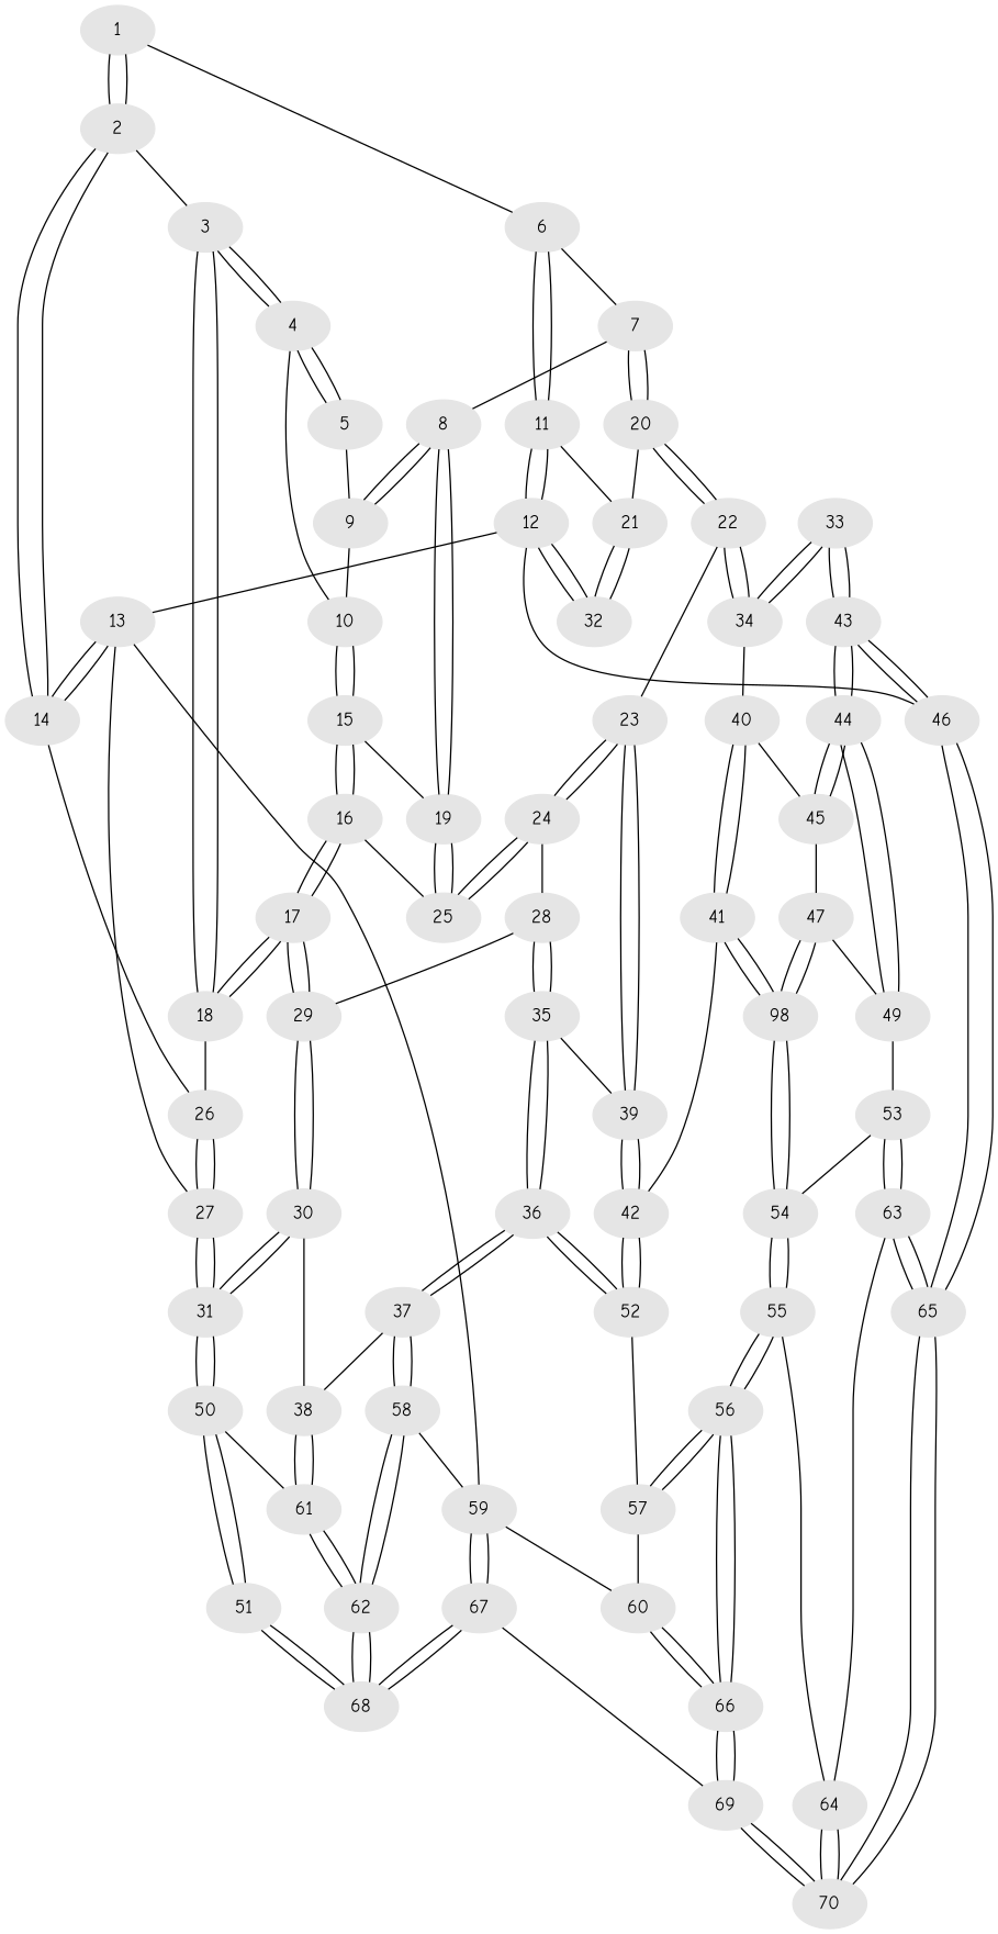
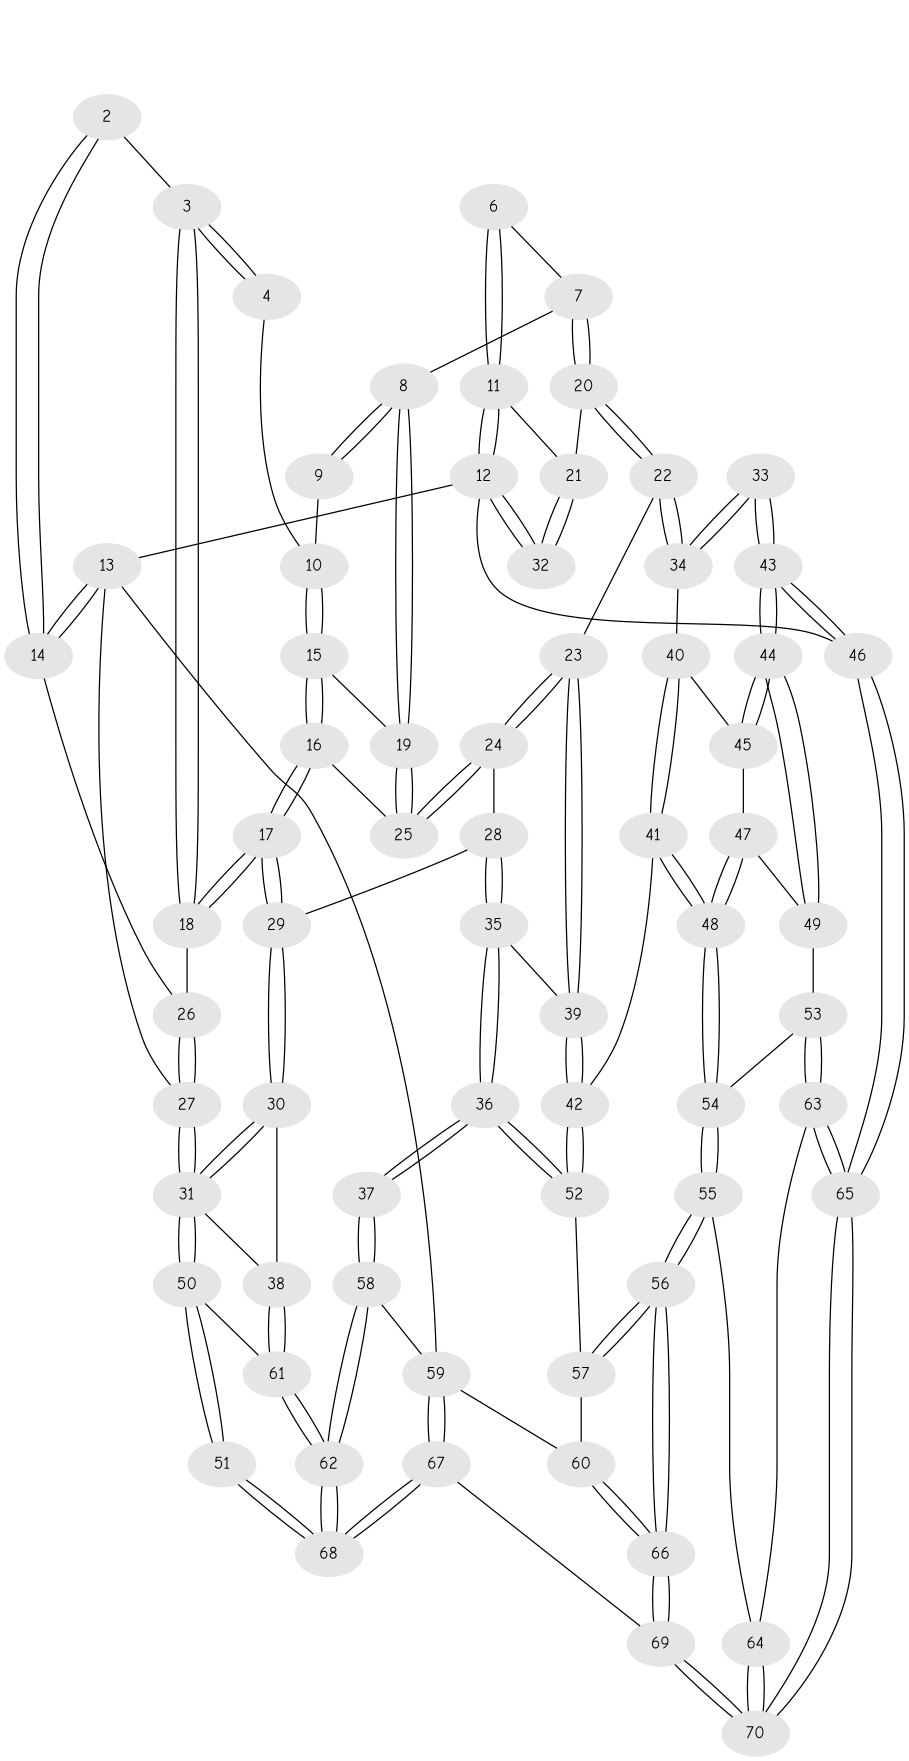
  graph {
    fontname="Comic Neue"
    node [color=gray90 fontname="Comic Neue" style=filled]
    edge [fontname="Comic Neue"]
-   1
    2
    6
    3
    14
    7
    11
    4
    18
    26
-   5
    10
    9
    15
    8
    20
    12
    21
    19
    22
    25
    16
    13
    32
    46
    27
    59
    65
    31
    51
    68
    17
    29
    30
    23
    34
    24
    39
    40
    28
    42
    35
    50
    36
    38
    61
    33
    43
    44
    41
    45
    37
    52
    58
    57
    62
-   48 [label=98]
+   48
    47
    54
    49
    53
    70
    55
    63
    60
    64
    56
    66
    69
    67
-   1 -- 2
-   1 -- 2
-   1 -- 6
    2 -- 3
    2 -- 14
    2 -- 14
    6 -- 7
    6 -- 11
    6 -- 11
    3 -- 4
    3 -- 4
    3 -- 18
    3 -- 18
    14 -- 26
    7 -- 8
    7 -- 20
    7 -- 20
    11 -- 12
    11 -- 12
    11 -- 21
-   4 -- 5
-   4 -- 5
    4 -- 10
    18 -- 26
    26 -- 27
    26 -- 27
-   5 -- 9
    10 -- 15
    10 -- 15
    9 -- 10
    15 -- 19
    15 -- 16
    15 -- 16
    8 -- 9
    8 -- 9
    8 -- 19
    8 -- 19
    20 -- 21
    20 -- 22
    20 -- 22
    12 -- 13
    12 -- 32
    12 -- 32
    12 -- 46
    21 -- 32
    21 -- 32
    19 -- 25
    19 -- 25
    22 -- 23
    22 -- 34
    22 -- 34
    16 -- 25
    16 -- 17
    16 -- 17
    13 -- 14
    13 -- 14
    13 -- 27
    13 -- 59
    46 -- 65
    46 -- 65
    27 -- 31
    27 -- 31
    59 -- 60
    59 -- 67
    59 -- 67
    65 -- 70
    65 -- 70
    31 -- 50
    31 -- 50
    51 -- 68
    51 -- 68
    17 -- 18
    17 -- 18
    17 -- 29
    17 -- 29
    29 -- 30
    29 -- 30
    30 -- 31
    30 -- 31
    30 -- 38
    23 -- 24
    23 -- 24
    23 -- 39
    23 -- 39
    34 -- 40
    24 -- 25
    24 -- 25
    24 -- 28
    39 -- 42
    39 -- 42
    40 -- 41
    40 -- 41
    40 -- 45
    28 -- 29
    28 -- 35
    28 -- 35
    42 -- 52
    42 -- 52
    35 -- 39
    35 -- 36
    35 -- 36
    50 -- 51
    50 -- 51
    50 -- 61
    36 -- 37
    36 -- 37
    36 -- 52
    36 -- 52
    38 -- 61
    38 -- 61
    61 -- 62
    61 -- 62
    33 -- 34
    33 -- 34
    33 -- 43
    33 -- 43
    43 -- 46
    43 -- 46
    43 -- 44
    43 -- 44
    44 -- 45
    44 -- 45
    44 -- 49
    44 -- 49
    41 -- 42
    41 -- 48
    41 -- 48
    45 -- 47
-   37 -- 38
+   31 -- 38
    37 -- 58
    37 -- 58
    52 -- 57
    58 -- 59
    58 -- 62
    58 -- 62
    57 -- 60
    62 -- 68
    62 -- 68
    48 -- 54
    48 -- 54
    47 -- 48
    47 -- 48
    47 -- 49
    54 -- 55
    54 -- 55
    49 -- 53
    53 -- 54
    53 -- 63
    53 -- 63
    55 -- 64
    55 -- 56
    55 -- 56
    63 -- 65
    63 -- 65
    63 -- 64
    60 -- 66
    60 -- 66
    64 -- 70
    64 -- 70
    56 -- 57
    56 -- 57
    56 -- 66
    56 -- 66
    66 -- 69
    66 -- 69
    69 -- 70
    69 -- 70
    67 -- 68
    67 -- 68
    67 -- 69
  }
